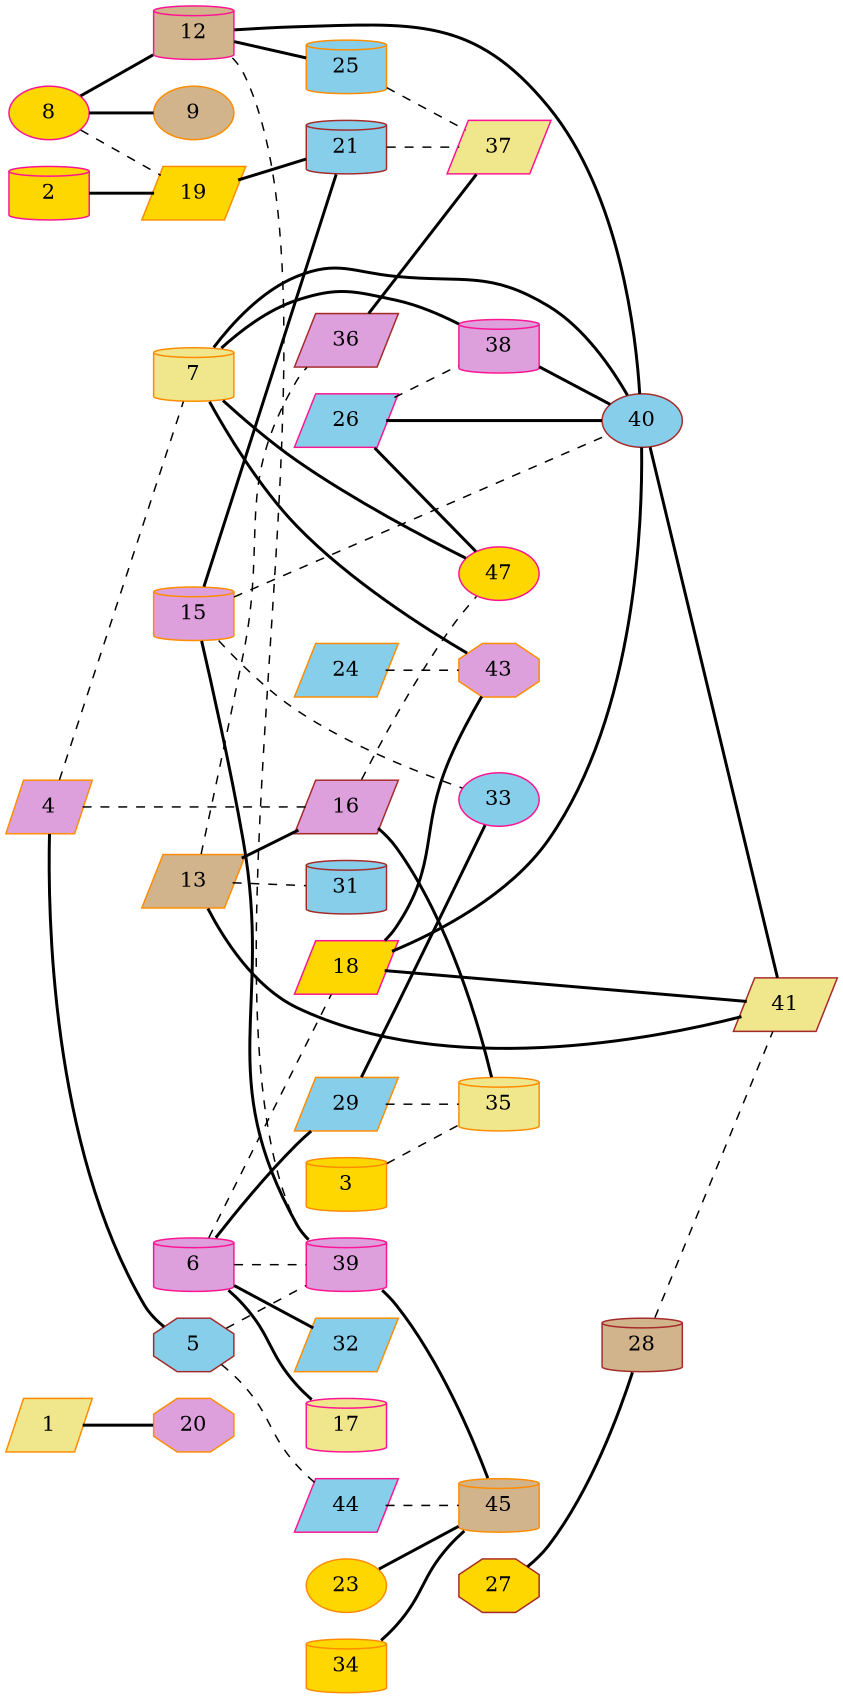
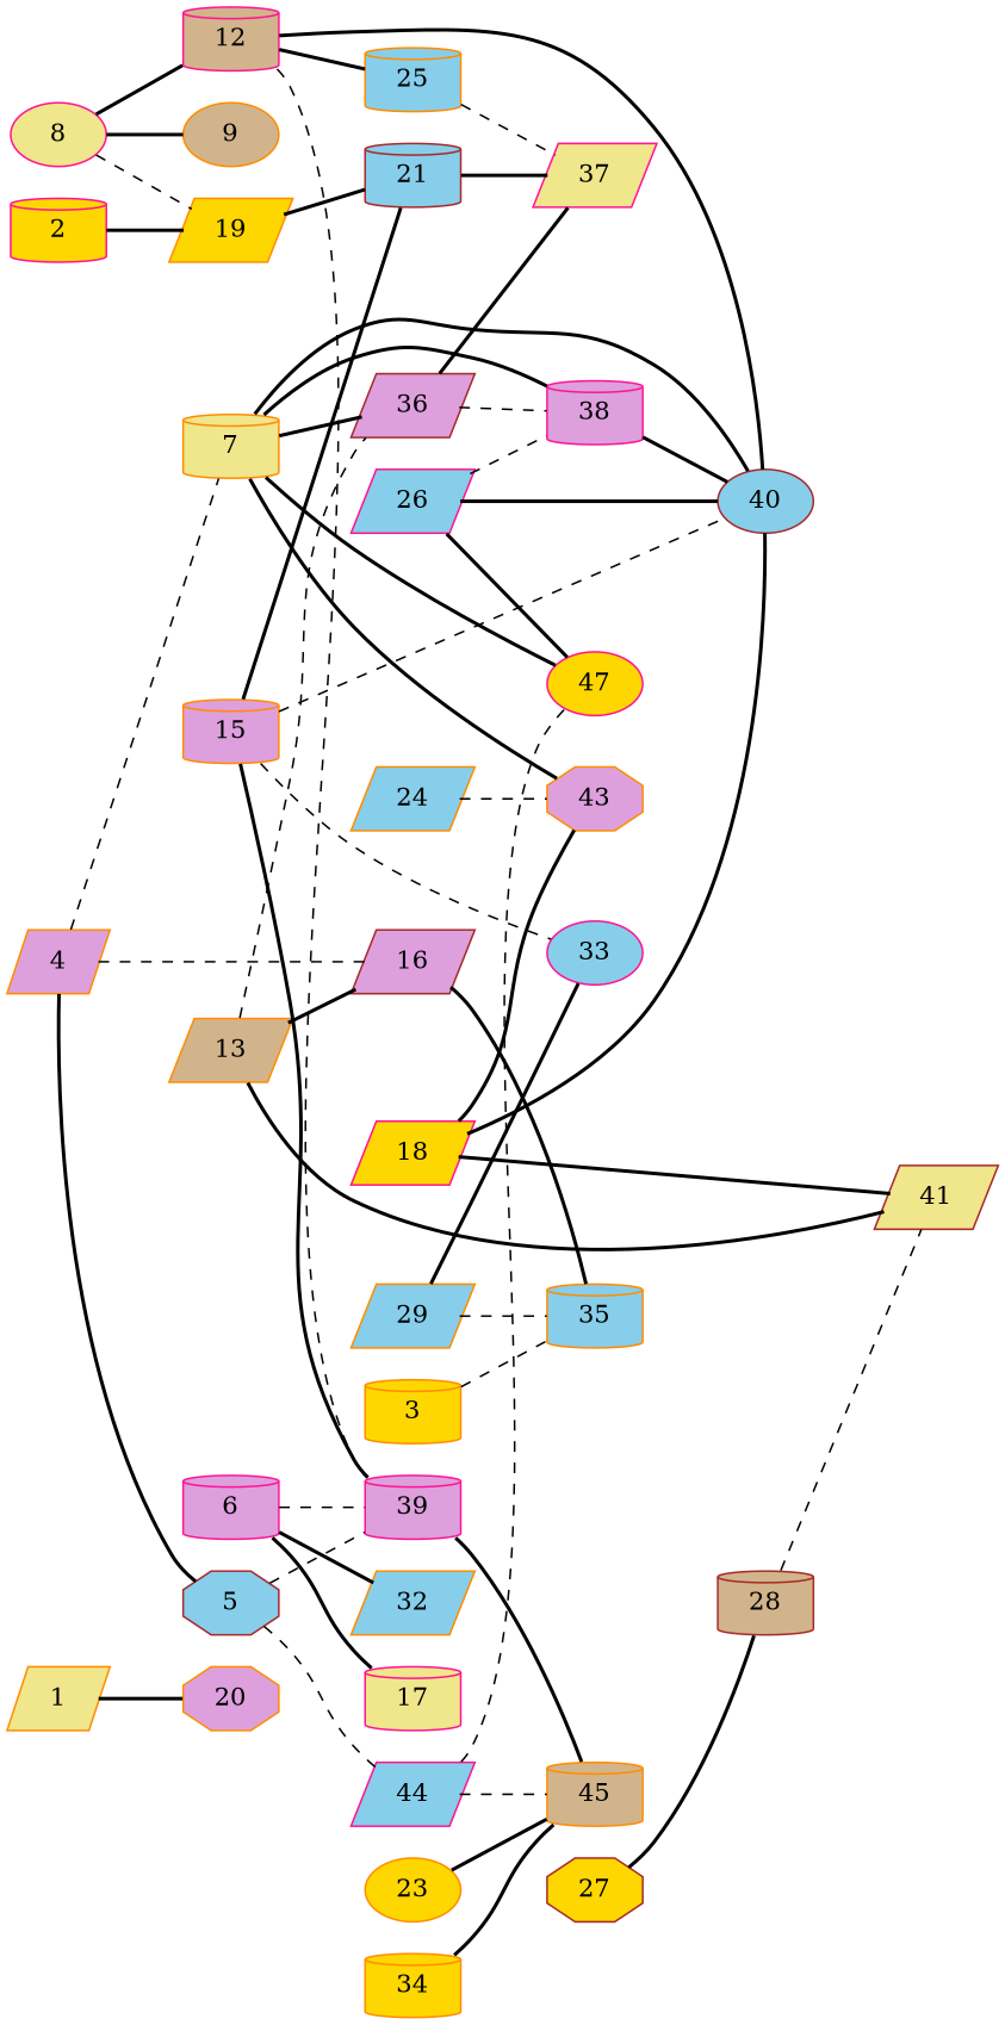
  graph {
    rankdir=LR
    node [color=darkorange fillcolor=skyblue shape=cylinder style=filled]
    edge [style=bold weight=1.0]
    1 [fillcolor=khaki shape=parallelogram]
    20 [fillcolor=plum shape=octagon]
    2 [color=deeppink fillcolor=gold]
    19 [fillcolor=gold shape=parallelogram]
    21 [color=brown]
    3 [fillcolor=gold]
-   35 [fillcolor=khaki]
+   35
    4 [fillcolor=plum shape=parallelogram]
    5 [color=brown shape=octagon]
    7 [fillcolor=khaki]
    16 [color=brown fillcolor=plum shape=parallelogram]
    39 [color=deeppink fillcolor=plum]
    44 [color=deeppink shape=parallelogram]
    36 [color=brown fillcolor=plum shape=parallelogram]
    38 [color=deeppink fillcolor=plum]
    40 [color=brown shape=ellipse]
    43 [fillcolor=plum shape=octagon]
    47 [color=deeppink fillcolor=gold shape=ellipse]
    45 [fillcolor=tan]
    6 [color=deeppink fillcolor=plum]
    17 [color=deeppink fillcolor=khaki]
    18 [color=deeppink fillcolor=gold shape=parallelogram]
    29 [shape=parallelogram]
    32 [shape=parallelogram]
    41 [color=brown fillcolor=khaki shape=parallelogram]
    33 [color=deeppink shape=ellipse]
    37 [color=deeppink fillcolor=khaki shape=parallelogram]
-   8 [color=deeppink fillcolor=gold shape=ellipse]
+   8 [color=deeppink fillcolor=khaki shape=ellipse]
    9 [fillcolor=tan shape=ellipse]
    12 [color=deeppink fillcolor=tan]
    25
    13 [fillcolor=tan shape=parallelogram]
-   31 [color=brown]
    15 [fillcolor=plum]
    23 [fillcolor=gold shape=ellipse]
    24 [shape=parallelogram]
    26 [color=deeppink shape=parallelogram]
    27 [color=brown fillcolor=gold shape=octagon]
    28 [color=brown fillcolor=tan]
    34 [fillcolor=gold]
    1 -- 20
    2 -- 19
    19 -- 21
-   21 -- 37 [style=dashed]
+   21 -- 37
    3 -- 35 [style=dashed]
    4 -- 5
    4 -- 7 [style=dashed]
    4 -- 16 [style=dashed]
    5 -- 39 [style=dashed]
    5 -- 44 [style=dashed]
+   7 -- 36
    7 -- 38
    7 -- 40
    7 -- 43
    7 -- 47
    16 -- 35
    39 -- 45
-   16 -- 47 [style=dashed]
+   44 -- 47 [style=dashed]
    44 -- 45 [style=dashed weight=2.0]
+   36 -- 38 [style=dashed]
    36 -- 37
    38 -- 40
-   40 -- 41
    6 -- 39 [style=dashed weight=2.0]
    6 -- 17
-   6 -- 18 [style=dashed]
-   6 -- 29
    6 -- 32 [weight=2.0]
    18 -- 40
    18 -- 43
    18 -- 41
    29 -- 35 [style=dashed]
    29 -- 33
    8 -- 19 [style=dashed]
    8 -- 9
    8 -- 12
    12 -- 39 [style=dashed]
    12 -- 40
    12 -- 25
    25 -- 37 [style=dashed]
    13 -- 16
    13 -- 36 [style=dashed]
    13 -- 41
-   13 -- 31 [style=dashed]
    15 -- 21
    15 -- 39
    15 -- 40 [style=dashed]
    15 -- 33 [style=dashed]
    23 -- 45
    24 -- 43 [style=dashed]
    26 -- 38 [style=dashed]
    26 -- 40
    26 -- 47
    27 -- 28
    28 -- 41 [style=dashed]
    34 -- 45
  }
